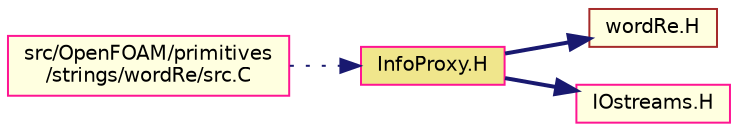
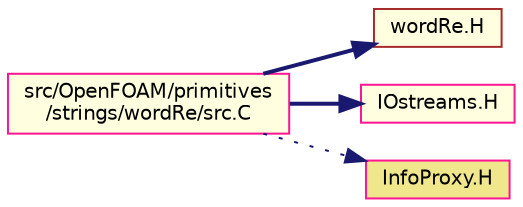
  digraph {
    rankdir=LR
    node [color=deeppink fillcolor=lightyellow fontname=Helvetica fontsize=10 shape=record style=filled]
    edge [color=midnightblue fontname=Helvetica fontsize=10 labelfontname=Helvetica labelfontsize=10 style=bold]
    n1 [fontcolor=black height=0.2 label="src/OpenFOAM/primitives\l/strings/wordRe/src.C" width=0.4]
    n2 [color=brown height=0.2 label="wordRe.H" width=0.4]
    n3 [height=0.2 label="IOstreams.H" width=0.4]
    n4 [fillcolor=khaki height=0.2 label="InfoProxy.H" width=0.4]
-   n4 -> n2
-   n4 -> n3
+   n1 -> n2
+   n1 -> n3
    n1 -> n4 [style=dotted]
  }
